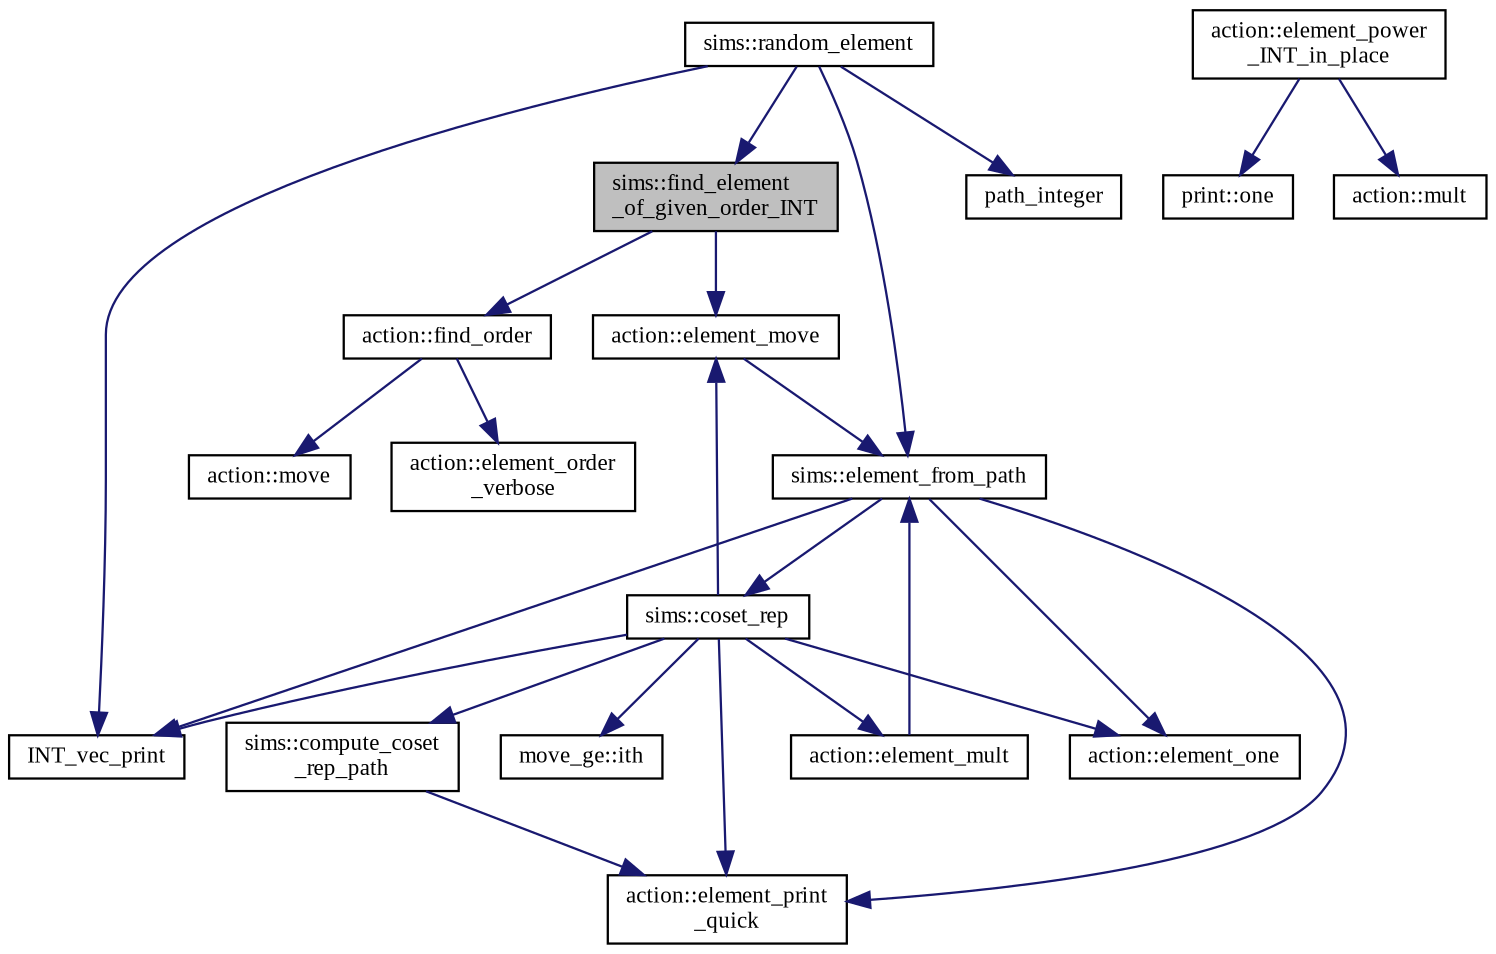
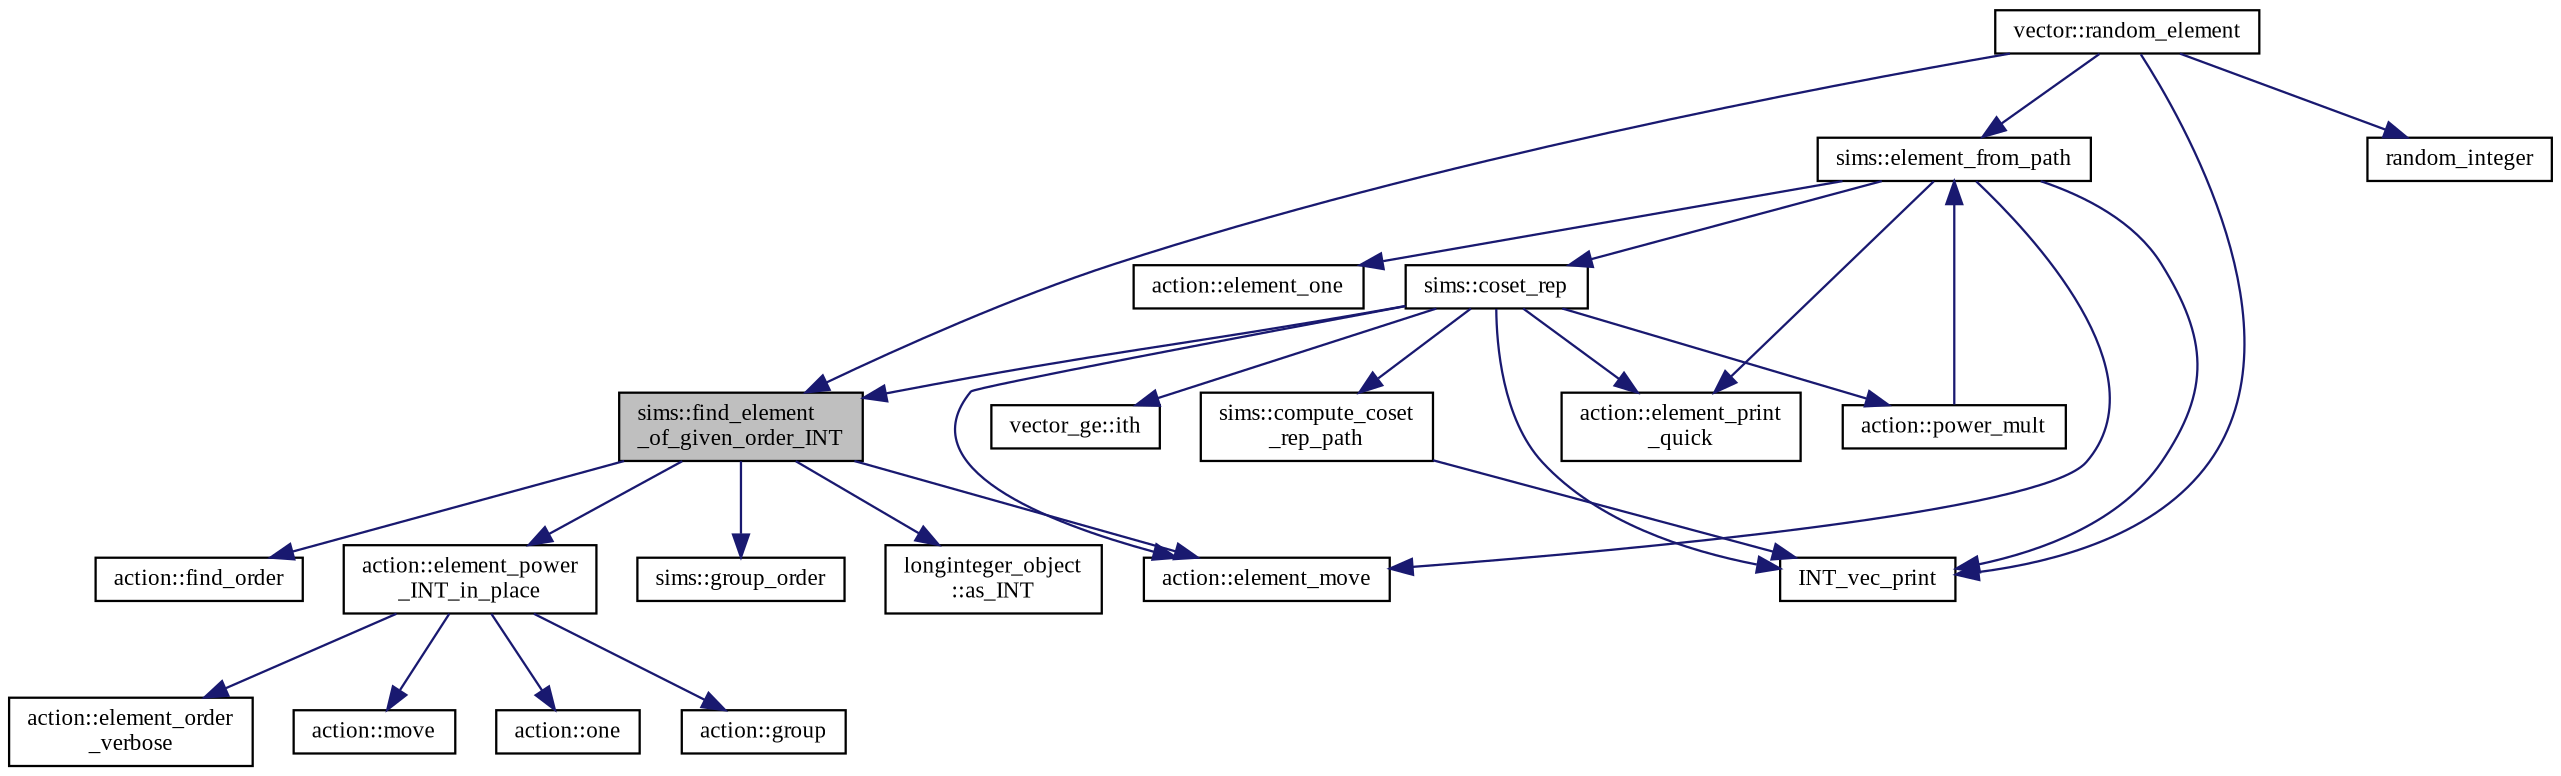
  digraph {
    fontname="Liberation Serif"
    rankdir=TB
    node [color=black fillcolor=white fontname="Liberation Serif" fontsize=10 shape=record style=filled]
    edge [color=midnightblue fontname="Liberation Serif" fontsize=10 labelfontname=Helvetica labelfontsize=10 style=solid]
    n1 [fillcolor=grey75 fontcolor=black height=0.2 label="sims::find_element\l_of_given_order_INT" width=0.4]
+   n2 [height=0.2 label="sims::group_order" width=0.4]
+   n3 [height=0.2 label="longinteger_object\l::as_INT" width=0.4]
    n4 [height=0.2 label="action::element_move" width=0.4]
    n5 [height=0.2 label="action::find_order" width=0.4]
    n6 [height=0.2 label="action::element_power\l_INT_in_place" width=0.4]
-   n7 [height=0.2 label="sims::random_element" width=0.4]
+   n7 [height=0.2 label="vector::random_element" width=0.4]
    n8 [height=0.2 label=INT_vec_print width=0.4]
-   n9 [height=0.2 label=path_integer width=0.4]
+   n9 [height=0.2 label=random_integer width=0.4]
    n10 [height=0.2 label="sims::element_from_path" width=0.4]
    n11 [height=0.2 label="action::element_order\l_verbose" width=0.4]
    n12 [height=0.2 label="action::move" width=0.4]
-   n13 [height=0.2 label="print::one" width=0.4]
-   n14 [height=0.2 label="action::mult" width=0.4]
+   n13 [height=0.2 label="action::one" width=0.4]
+   n14 [height=0.2 label="action::group" width=0.4]
    n15 [height=0.2 label="action::element_one" width=0.4]
    n16 [height=0.2 label="sims::coset_rep" width=0.4]
    n17 [height=0.2 label="action::element_print\l_quick" width=0.4]
-   n18 [height=0.2 label="action::element_mult" width=0.4]
+   n18 [height=0.2 label="action::power_mult" width=0.4]
    n19 [height=0.2 label="sims::compute_coset\l_rep_path" width=0.4]
-   n20 [height=0.2 label="move_ge::ith" width=0.4]
+   n20 [height=0.2 label="vector_ge::ith" width=0.4]
+   n1 -> n2
+   n1 -> n3
    n1 -> n4
    n1 -> n5
-   n5 -> n11
-   n5 -> n12
+   n1 -> n6
+   n6 -> n11
+   n6 -> n12
    n6 -> n13
    n6 -> n14
    n7 -> n1
    n7 -> n8
    n7 -> n9
    n7 -> n10
-   n4 -> n10
+   n10 -> n4
    n10 -> n8
    n10 -> n15
    n10 -> n16
    n10 -> n17
    n16 -> n4
    n16 -> n8
-   n16 -> n15
+   n16 -> n1
    n16 -> n17
    n16 -> n18
    n16 -> n19
    n16 -> n20
    n18 -> n10
-   n19 -> n17
+   n19 -> n8
  }
